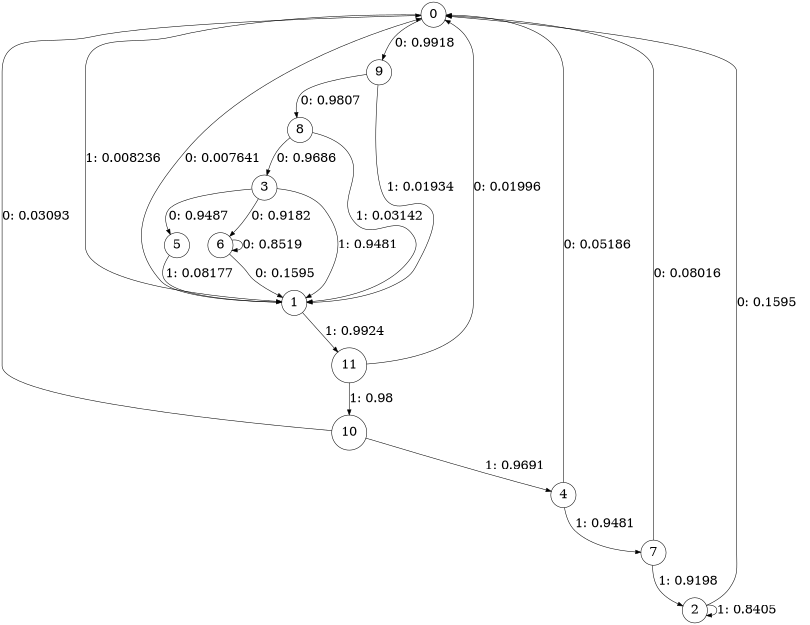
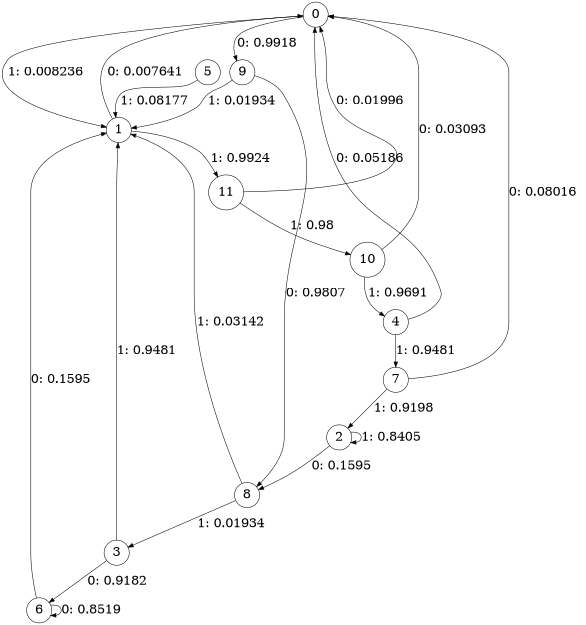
  digraph {
    node [fontsize=24 shape=circle]
    edge [fontsize=24]
    0
    9
    1
    8
    11
    3
    10
    4
    2
    5
    6
    7
    0 -> 9 [label="0: 0.9918   "]
    0 -> 1 [label="1: 0.008236  "]
    9 -> 1 [label="1: 0.01934  "]
    9 -> 8 [label="0: 0.9807   "]
    1 -> 0 [label="0: 0.007641  "]
    1 -> 11 [label="1: 0.9924   "]
    8 -> 1 [label="1: 0.03142  "]
-   8 -> 3 [label="0: 0.9686   "]
+   8 -> 3 [label="1: 0.01934  "]
    11 -> 0 [label="0: 0.01996  "]
    11 -> 10 [label="1: 0.98     "]
    3 -> 1 [label="1: 0.9481   "]
-   3 -> 5 [label="0: 0.9487   "]
    3 -> 6 [label="0: 0.9182   "]
    10 -> 0 [label="0: 0.03093  "]
    10 -> 4 [label="1: 0.9691   "]
    4 -> 0 [label="0: 0.05186  "]
    4 -> 7 [label="1: 0.9481   "]
-   2 -> 0 [label="0: 0.1595   "]
+   2 -> 8 [label="0: 0.1595   "]
    2 -> 2 [label="1: 0.8405   "]
    5 -> 1 [label="1: 0.08177  "]
    6 -> 1 [label="0: 0.1595   "]
    6 -> 6 [label="0: 0.8519   "]
    7 -> 0 [label="0: 0.08016  "]
    7 -> 2 [label="1: 0.9198   "]
  }
